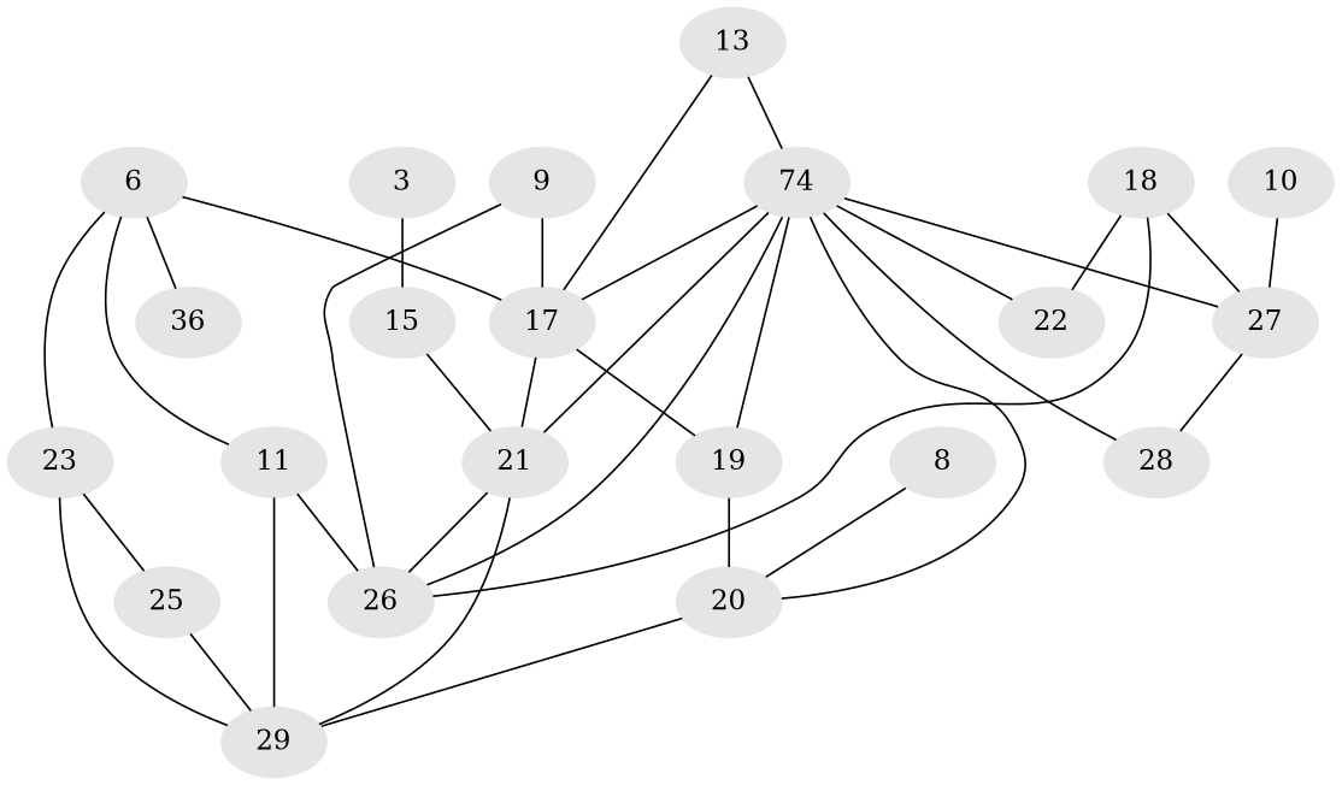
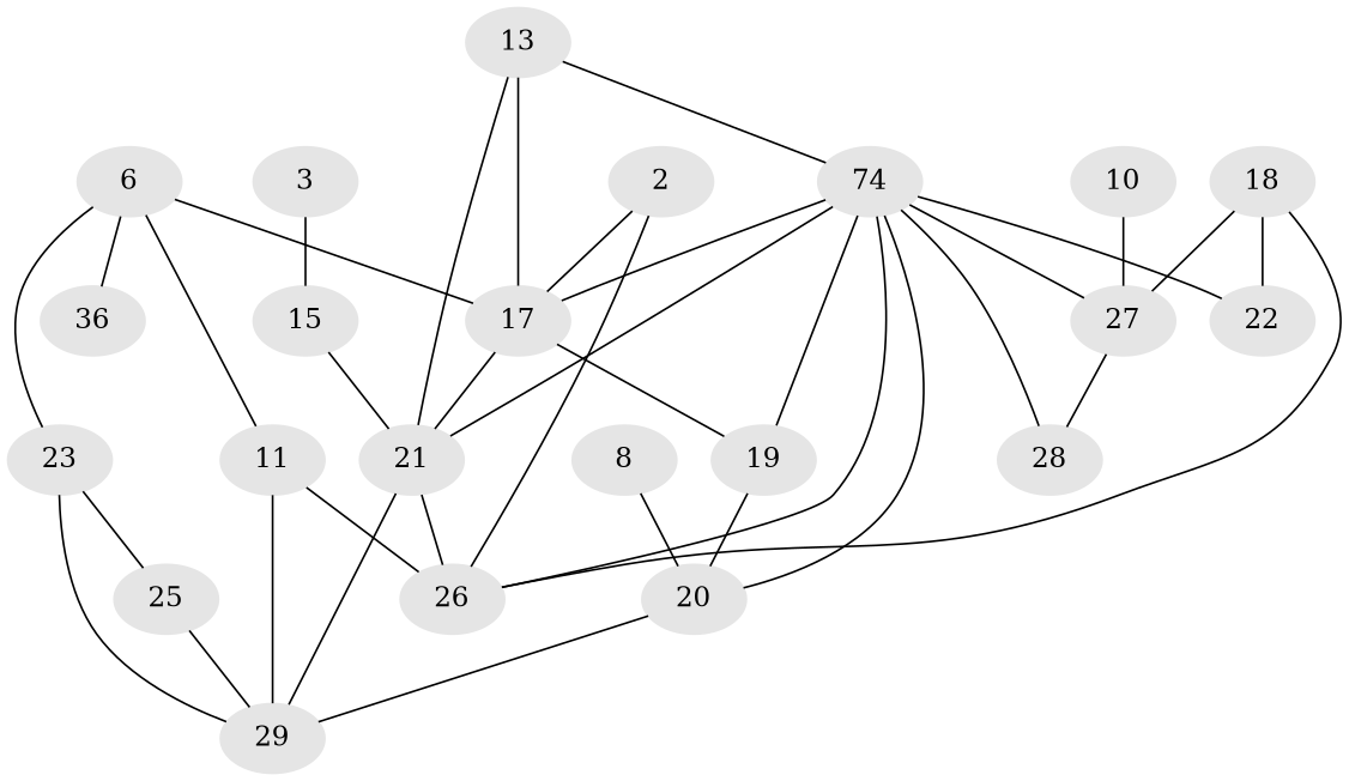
  graph {
    node [color=gray90 style=filled]
    edge [weight=1.0]
    6
    11
    n3 [label=36]
    17
    23
    26
    29
    21
    19
    25
    n11 [label=3]
    15
    8
    20
-   9
+   9 [label=2]
    10
    27
    28
    13
    n20 [label=74]
    22
    18
    6 -- 11
    6 -- n3
    6 -- 17
    6 -- 23
    11 -- 26 [weight=3.0]
    11 -- 29 [weight=2.0]
    17 -- 21 [weight=2.0]
    17 -- 19
    23 -- 29
    23 -- 25
    21 -- 26
    21 -- 29
    19 -- 20 [weight=2.0]
    25 -- 29 [weight=2.0]
    n11 -- 15
    15 -- 21
    8 -- 20
    20 -- 29 [weight=2.0]
    9 -- 17
    9 -- 26
    10 -- 27
    27 -- 28
    13 -- 17
+   13 -- 21
    13 -- n20
    n20 -- 17
    n20 -- 26
    n20 -- 21 [weight=2.0]
    n20 -- 19
    n20 -- 20
    n20 -- 27
    n20 -- 28 [weight=2.0]
    n20 -- 22
    18 -- 26
    18 -- 27
    18 -- 22
  }
